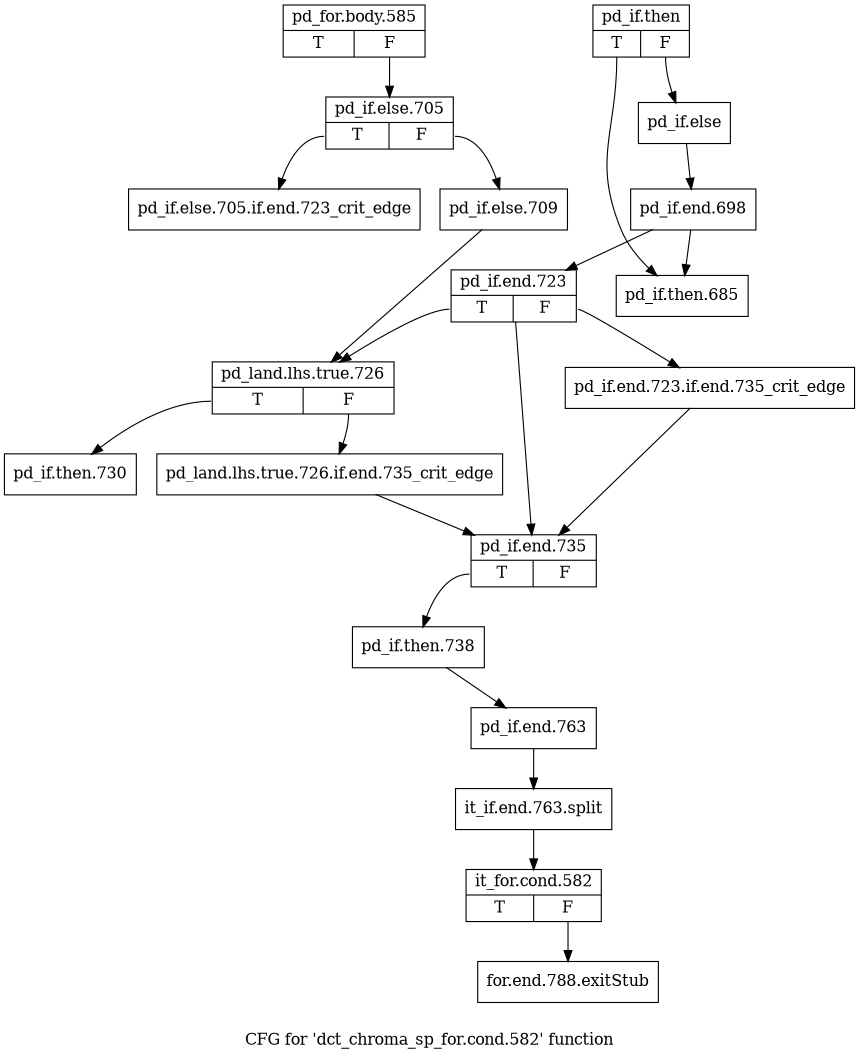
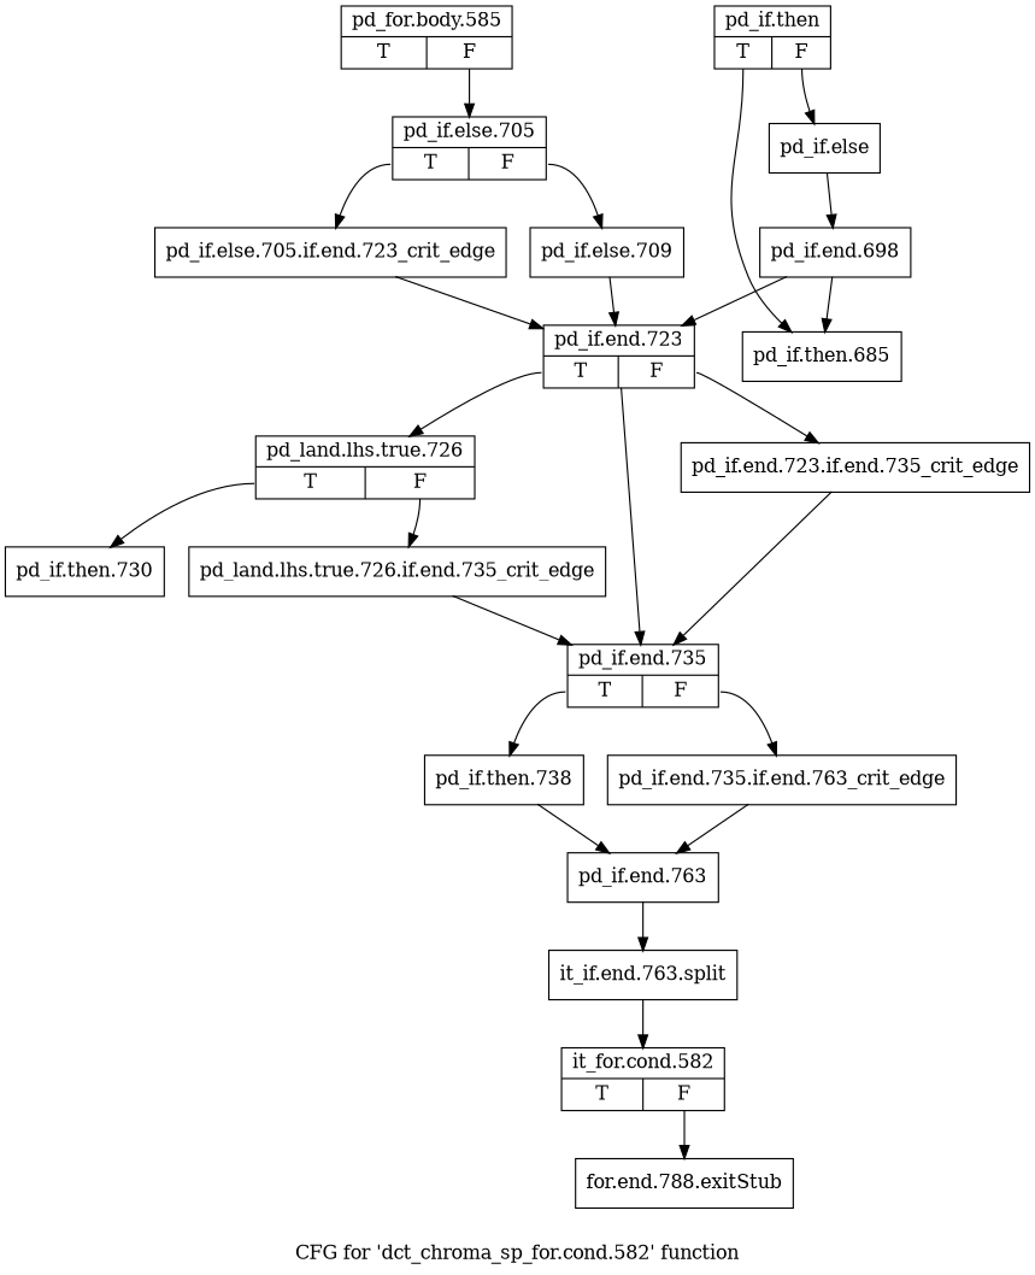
  digraph {
    label="CFG for 'dct_chroma_sp_for.cond.582' function"
    node [shape=record]
    n1 [label="{it_for.cond.582|{<s0>T|<s1>F}}"]
    n2 [label="{for.end.788.exitStub}"]
    n3 [label="{pd_for.body.585|{<s0>T|<s1>F}}"]
    n4 [label="{pd_if.else.705|{<s0>T|<s1>F}}"]
    n5 [label="{pd_if.then|{<s0>T|<s1>F}}"]
    n6 [label="{pd_if.then.685}"]
    n7 [label="{pd_if.else}"]
    n8 [label="{pd_if.else.705.if.end.723_crit_edge}"]
    n9 [label="{pd_if.else.709}"]
    n10 [label="{pd_if.end.698}"]
    n11 [label="{pd_if.end.723|{<s0>T|<s1>F}}"]
    n12 [label="{pd_land.lhs.true.726|{<s0>T|<s1>F}}"]
    n13 [label="{pd_if.end.723.if.end.735_crit_edge}"]
    n14 [label="{pd_if.end.735|{<s0>T|<s1>F}}"]
    n15 [label="{pd_if.then.730}"]
    n16 [label="{pd_land.lhs.true.726.if.end.735_crit_edge}"]
    n17 [label="{pd_if.then.738}"]
+   n18 [label="{pd_if.end.735.if.end.763_crit_edge}"]
    n19 [label="{pd_if.end.763}"]
    n20 [label="{it_if.end.763.split}"]
    n1 -> n2 [tailport=s1]
    n3 -> n4 [tailport=s1]
    n4 -> n8 [tailport=s0]
    n4 -> n9 [tailport=s1]
    n5 -> n6 [tailport=s0]
    n5 -> n7 [tailport=s1]
    n7 -> n10
-   n9 -> n12
+   n8 -> n11
+   n9 -> n11
    n10 -> n6
    n10 -> n11
    n11 -> n12 [tailport=s0]
    n11 -> n13 [tailport=s1]
    n11 -> n14
    n12 -> n15 [tailport=s0]
    n12 -> n16 [tailport=s1]
    n13 -> n14
    n14 -> n17 [tailport=s0]
+   n14 -> n18 [tailport=s1]
    n16 -> n14
    n17 -> n19
+   n18 -> n19
    n19 -> n20
    n20 -> n1
  }
